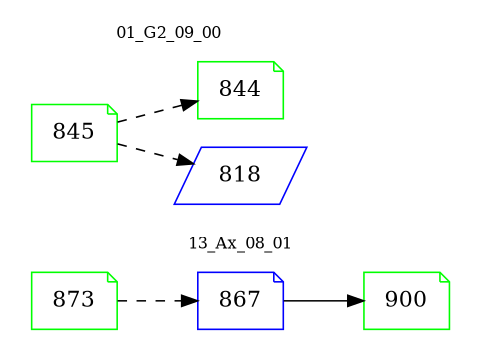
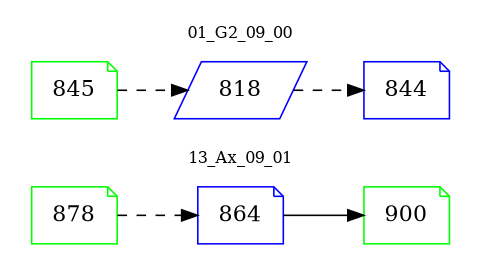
  digraph {
    rankdir=LR
    node [color=green shape=note]
    edge [color=black style=dashed]
-   n1 [label=873]
-   n2 [color=blue label=867]
+   n1 [label=878]
+   n2 [color=blue label=864]
    n3 [label=900]
    n4 [label=845]
    n5 [color=blue label=818 shape=parallelogram]
-   n6 [label=844]
+   n6 [color=blue label=844]
    subgraph cluster_1 {
      color=white
      fontsize=10
-     label="13_Ax_08_01"
+     label="13_Ax_09_01"
      n1
      n2
      n3
    }
    subgraph cluster_2 {
      color=white
      fontsize=10
      label="01_G2_09_00"
      n4
      n5
      n6
    }
    n1 -> n2
    n2 -> n3 [style=solid]
    n4 -> n5
-   n4 -> n6
+   n5 -> n6
  }
